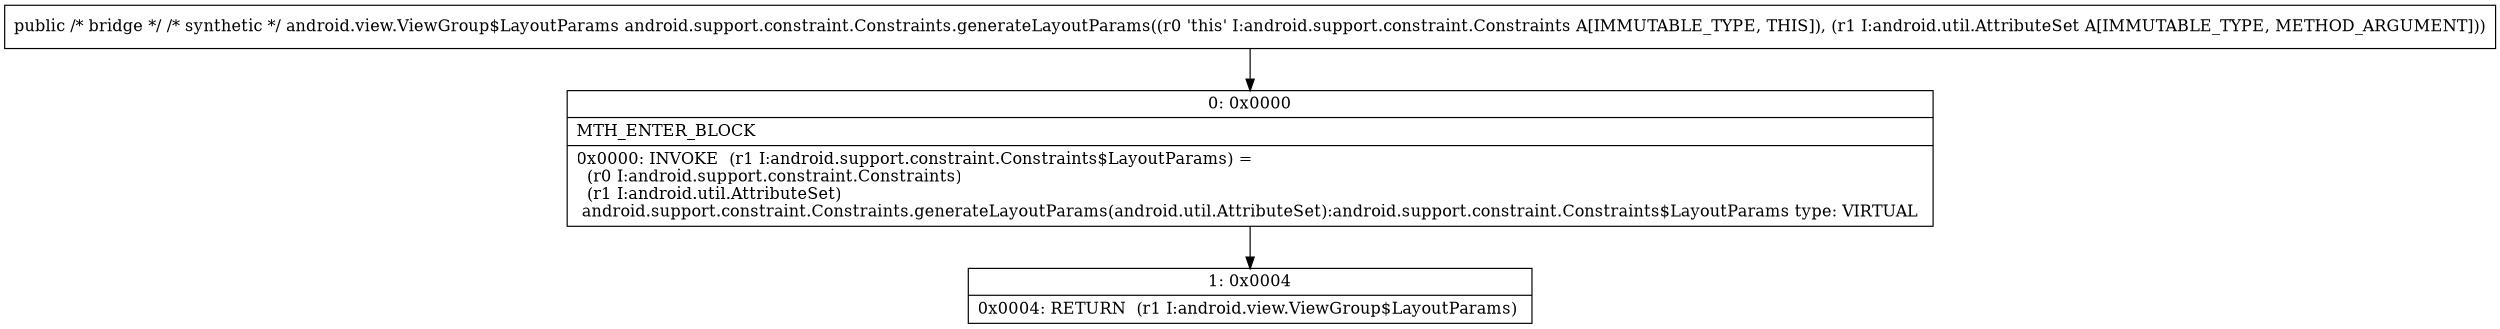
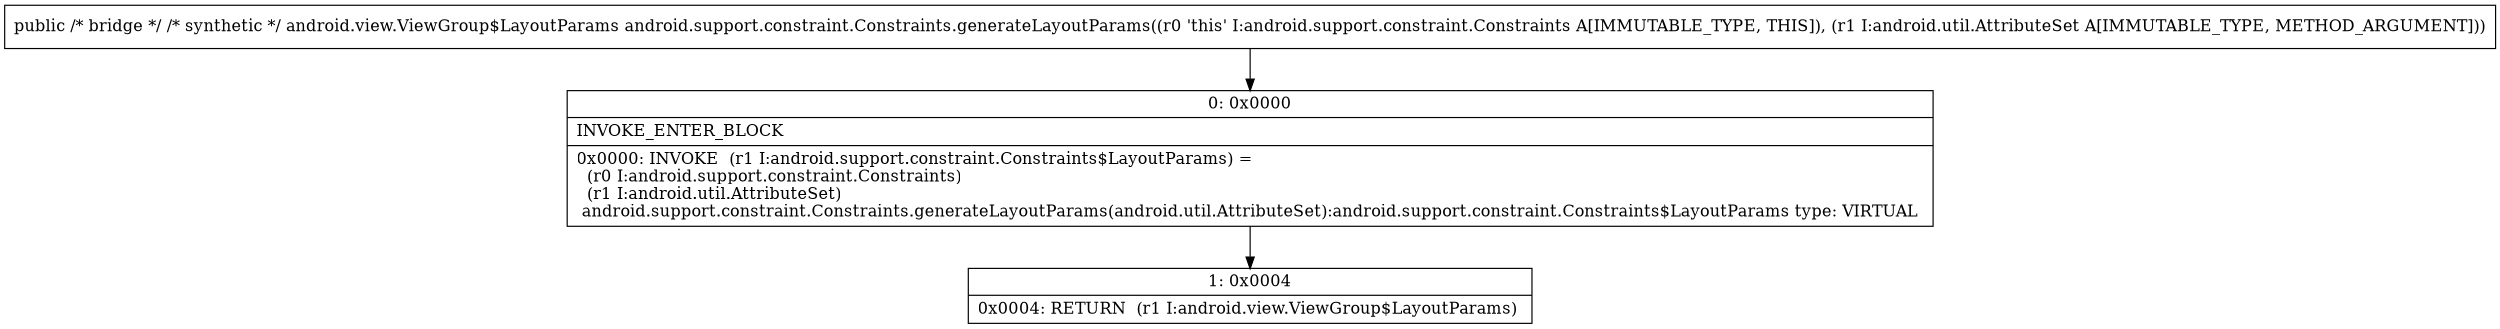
  digraph {
    node [shape=record]
-   n1 [label="{0\:\ 0x0000|MTH_ENTER_BLOCK\l|0x0000: INVOKE  (r1 I:android.support.constraint.Constraints$LayoutParams) = \l  (r0 I:android.support.constraint.Constraints)\l  (r1 I:android.util.AttributeSet)\l android.support.constraint.Constraints.generateLayoutParams(android.util.AttributeSet):android.support.constraint.Constraints$LayoutParams type: VIRTUAL \l}"]
+   n1 [label="{0\:\ 0x0000|INVOKE_ENTER_BLOCK\l|0x0000: INVOKE  (r1 I:android.support.constraint.Constraints$LayoutParams) = \l  (r0 I:android.support.constraint.Constraints)\l  (r1 I:android.util.AttributeSet)\l android.support.constraint.Constraints.generateLayoutParams(android.util.AttributeSet):android.support.constraint.Constraints$LayoutParams type: VIRTUAL \l}"]
    n2 [label="{1\:\ 0x0004|0x0004: RETURN  (r1 I:android.view.ViewGroup$LayoutParams) \l}"]
    n3 [label="{public \/* bridge *\/ \/* synthetic *\/ android.view.ViewGroup$LayoutParams android.support.constraint.Constraints.generateLayoutParams((r0 'this' I:android.support.constraint.Constraints A[IMMUTABLE_TYPE, THIS]), (r1 I:android.util.AttributeSet A[IMMUTABLE_TYPE, METHOD_ARGUMENT])) }"]
    n1 -> n2
    n3 -> n1
  }
